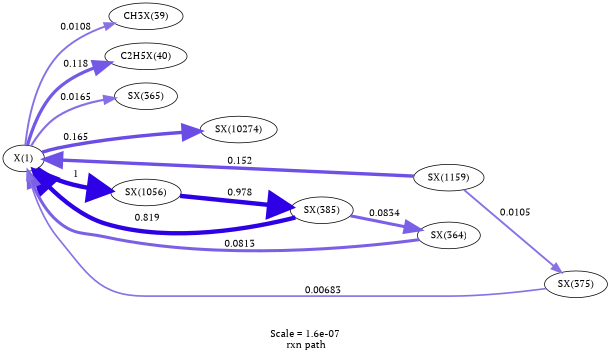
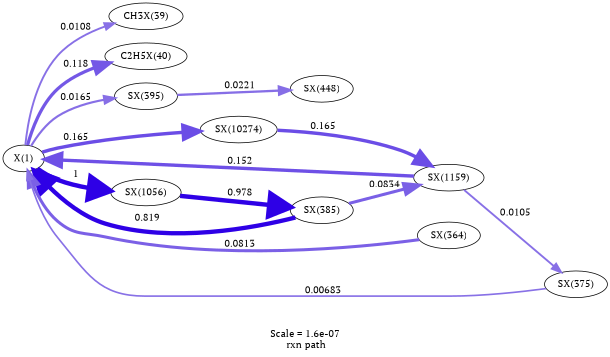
  digraph {
    fontname="PT Serif"
    label="Scale = 1.6e-07\l rxn path"
    rankdir=LR
    node [fontname="PT Serif"]
    edge [arrowsize=2.32 color="0.7, 0.665, 0.9" fontname="PT Serif" style="setlinewidth(4.64)"]
    n1 [label="X(1)"]
    n2 [label="CH3X(39)"]
    n3 [label="C2H5X(40)"]
-   n4 [label="SX(365)"]
+   n4 [label="SX(395)"]
    n5 [label="SX(1056)"]
    n6 [label="SX(10274)"]
+   n7 [label="SX(448)"]
    n8 [label="SX(385)"]
    n9 [label="SX(1159)"]
    n10 [label="SX(364)"]
    n11 [label="SX(375)"]
    n1 -> n2 [arrowsize=1.29 color="0.7, 0.511, 0.9" label=" 0.0108" style="setlinewidth(2.58)"]
    n1 -> n3 [arrowsize=2.19 color="0.7, 0.618, 0.9" label=" 0.118" style="setlinewidth(4.39)"]
    n1 -> n4 [arrowsize=1.45 color="0.7, 0.516, 0.9" label=" 0.0165" style="setlinewidth(2.9)"]
    n1 -> n5 [arrowsize=3 color="0.7, 1.5, 0.9" label=" 1" style="setlinewidth(6)"]
    n1 -> n6 [label=" 0.165"]
+   n4 -> n7 [arrowsize=1.56 color="0.7, 0.522, 0.9" label=" 0.0221" style="setlinewidth(3.12)"]
    n5 -> n8 [arrowsize=2.99 color="0.7, 1.48, 0.9" label=" 0.978" style="setlinewidth(5.98)"]
+   n6 -> n9 [label=" 0.165"]
    n8 -> n1 [arrowsize=2.92 color="0.7, 1.32, 0.9" label=" 0.819" style="setlinewidth(5.85)"]
-   n8 -> n10 [arrowsize=2.06 color="0.7, 0.583, 0.9" label=" 0.0834" style="setlinewidth(4.12)"]
+   n8 -> n9 [arrowsize=2.06 color="0.7, 0.583, 0.9" label=" 0.0834" style="setlinewidth(4.12)"]
    n9 -> n1 [arrowsize=2.29 color="0.7, 0.652, 0.9" label=" 0.152" style="setlinewidth(4.58)"]
    n9 -> n11 [arrowsize=1.28 color="0.7, 0.51, 0.9" label=" 0.0105" style="setlinewidth(2.56)"]
    n10 -> n1 [arrowsize=2.05 color="0.7, 0.581, 0.9" label=" 0.0813" style="setlinewidth(4.11)"]
    n11 -> n1 [arrowsize=1.12 color="0.7, 0.507, 0.9" label=" 0.00683" style="setlinewidth(2.24)"]
  }
